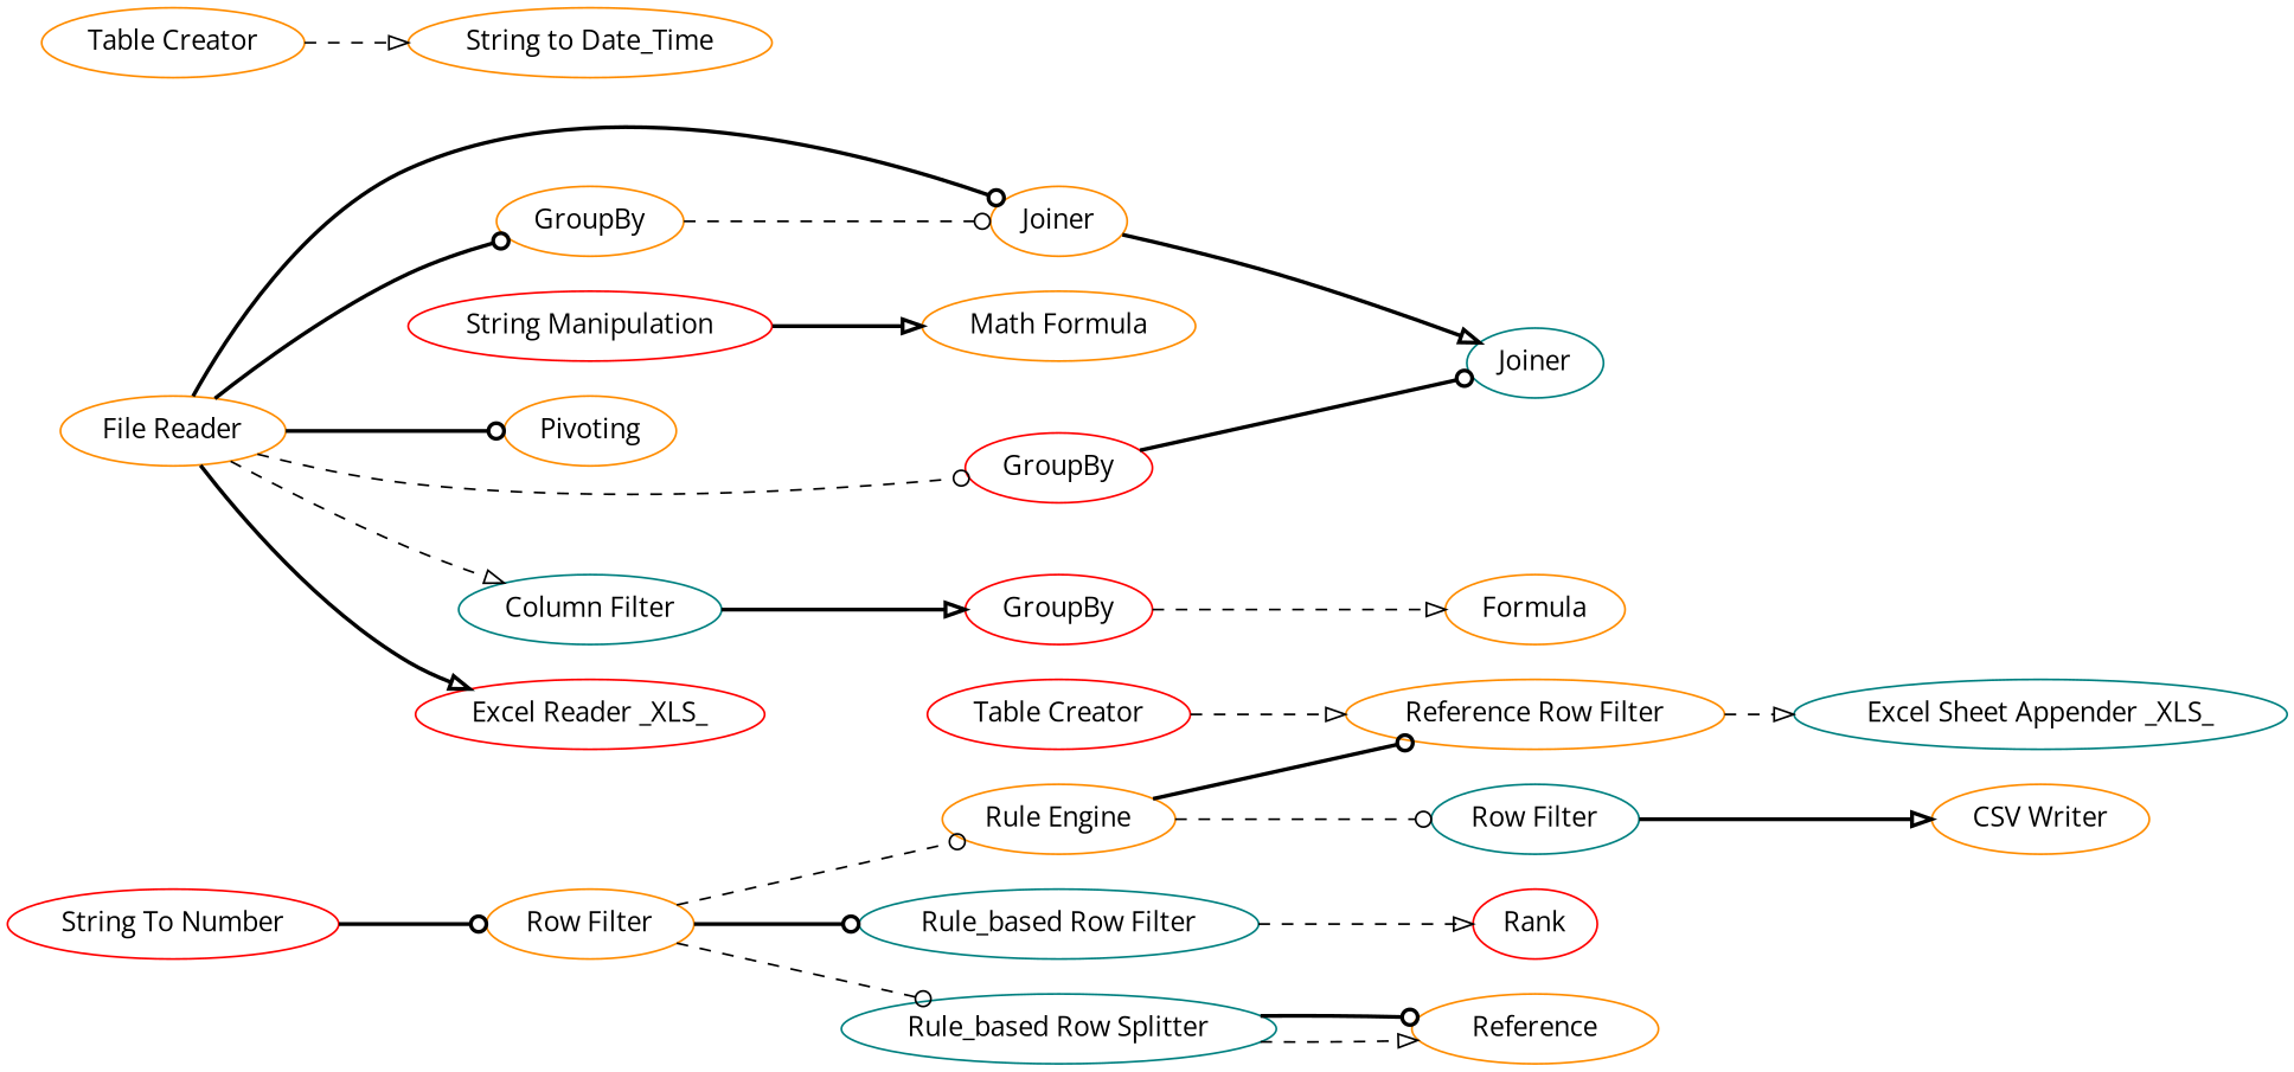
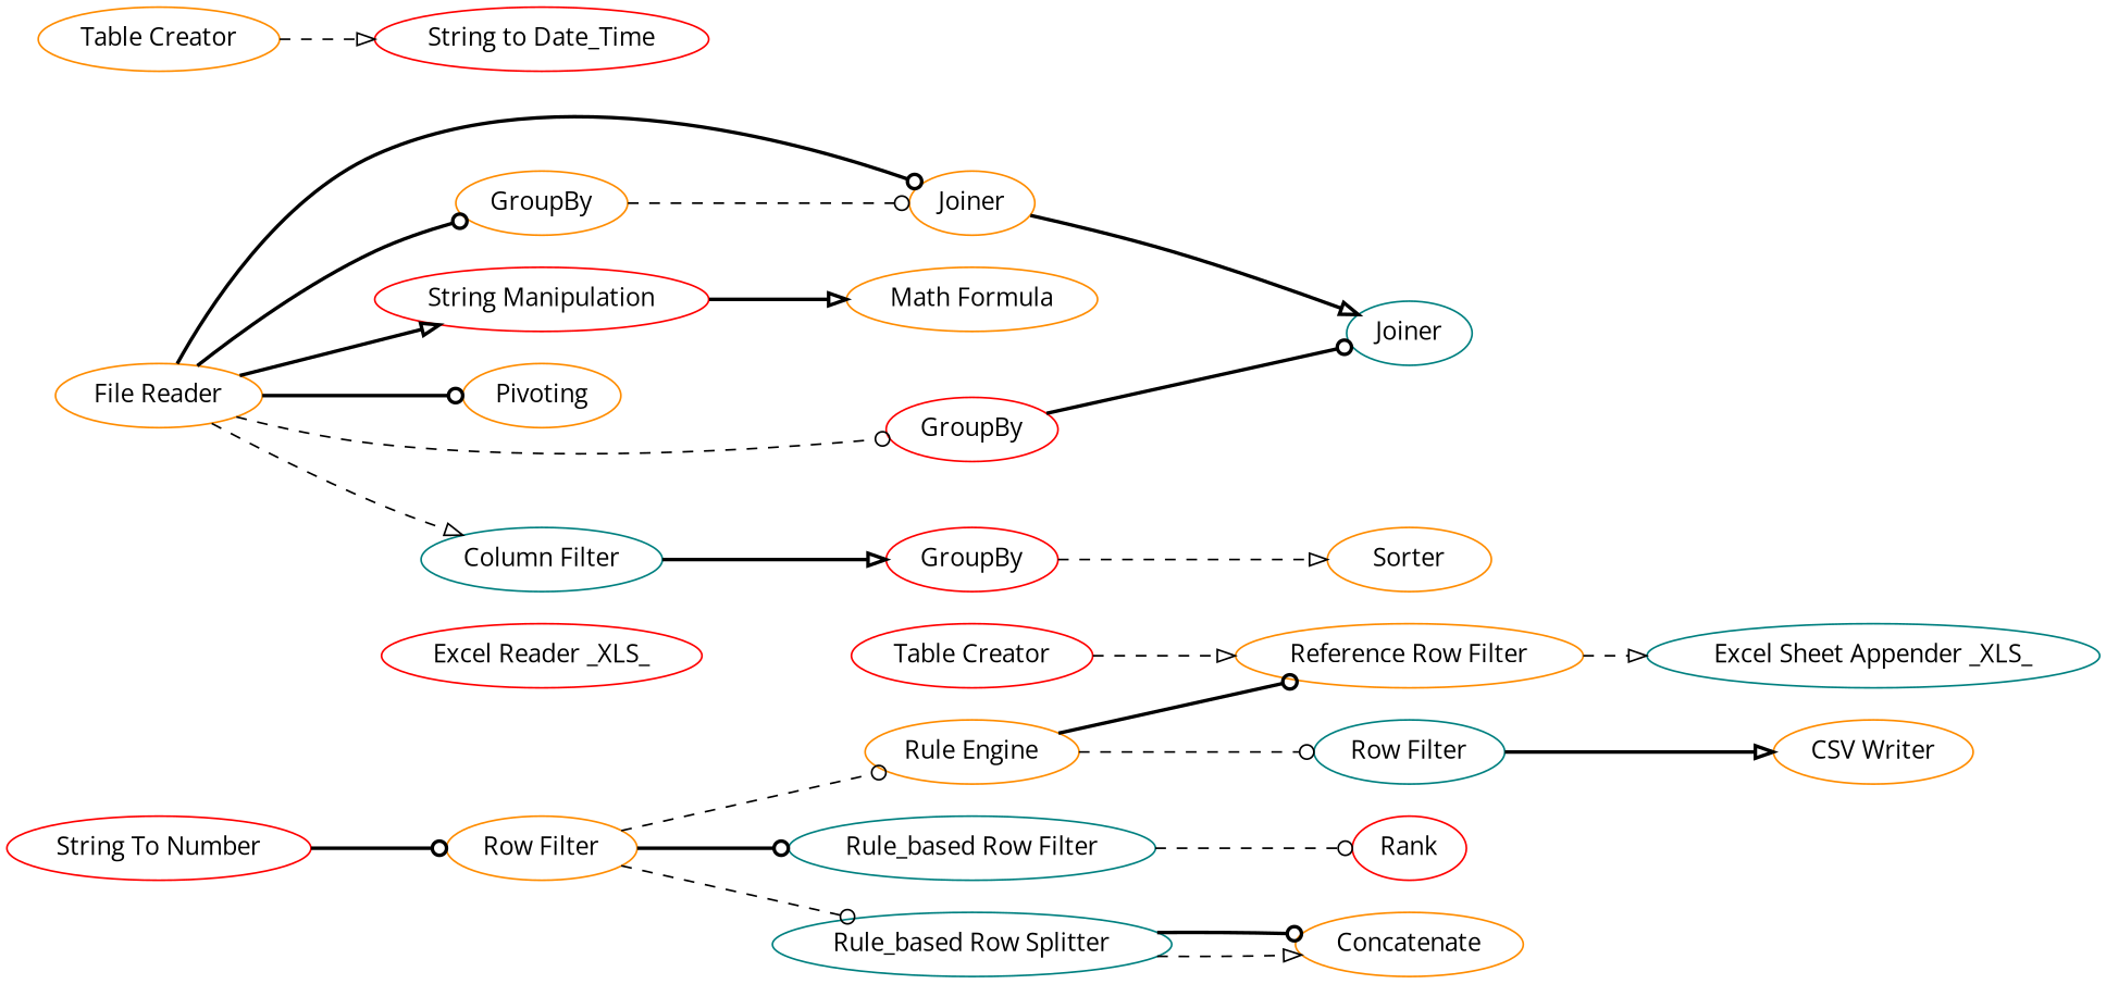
  digraph {
    fontname="Open Sans"
    rankdir=LR
    node [color=darkorange fontname="Open Sans"]
    edge [arrowhead=odot fontname="Open Sans" style=bold]
    n1 [label="Reference Row Filter"]
    n2 [color=teal label="Excel Sheet Appender _XLS_"]
    n3 [color=red label="Table Creator"]
    n4 [label=GroupBy]
    n5 [label=Joiner]
    n6 [color=teal label=Joiner]
    n7 [label="File Reader"]
    n8 [color=red label="String Manipulation"]
    n9 [label=Pivoting]
    n10 [color=teal label="Column Filter"]
    n11 [color=red label=GroupBy]
    n12 [label="Math Formula"]
    n13 [color=red label=GroupBy]
-   n14 [label=Formula]
+   n14 [label=Sorter]
    n15 [label="Rule Engine"]
    n16 [color=teal label="Row Filter"]
    n17 [label="CSV Writer"]
    n18 [color=red label="String To Number"]
    n19 [label="Row Filter"]
    n20 [color=teal label="Rule_based Row Filter"]
    n21 [color=teal label="Rule_based Row Splitter"]
    n22 [color=red label=Rank]
-   n23 [label=Reference]
+   n23 [label=Concatenate]
    n24 [label="Table Creator"]
-   n25 [label="String to Date_Time"]
+   n25 [color=red label="String to Date_Time"]
    n26 [color=red label="Excel Reader _XLS_"]
    n1 -> n2 [arrowhead=onormal style=dashed]
    n3 -> n1 [arrowhead=onormal style=dashed]
    n4 -> n5 [style=dashed]
    n5 -> n6 [arrowhead=onormal]
    n7 -> n4
    n7 -> n5
-   n7 -> n26 [arrowhead=onormal]
+   n7 -> n8 [arrowhead=onormal]
    n7 -> n9
    n7 -> n10 [arrowhead=onormal style=dashed]
    n7 -> n11 [style=dashed]
    n8 -> n12 [arrowhead=onormal]
    n10 -> n13 [arrowhead=onormal]
    n11 -> n6
    n13 -> n14 [arrowhead=onormal style=dashed]
    n15 -> n1
    n15 -> n16 [style=dashed]
    n16 -> n17 [arrowhead=onormal]
    n18 -> n19
    n19 -> n15 [style=dashed]
    n19 -> n20
    n19 -> n21 [style=dashed]
-   n20 -> n22 [arrowhead=onormal style=dashed]
+   n20 -> n22 [style=dashed]
    n21 -> n23 [arrowhead=onormal style=dashed]
    n21 -> n23
    n24 -> n25 [arrowhead=onormal style=dashed]
  }
